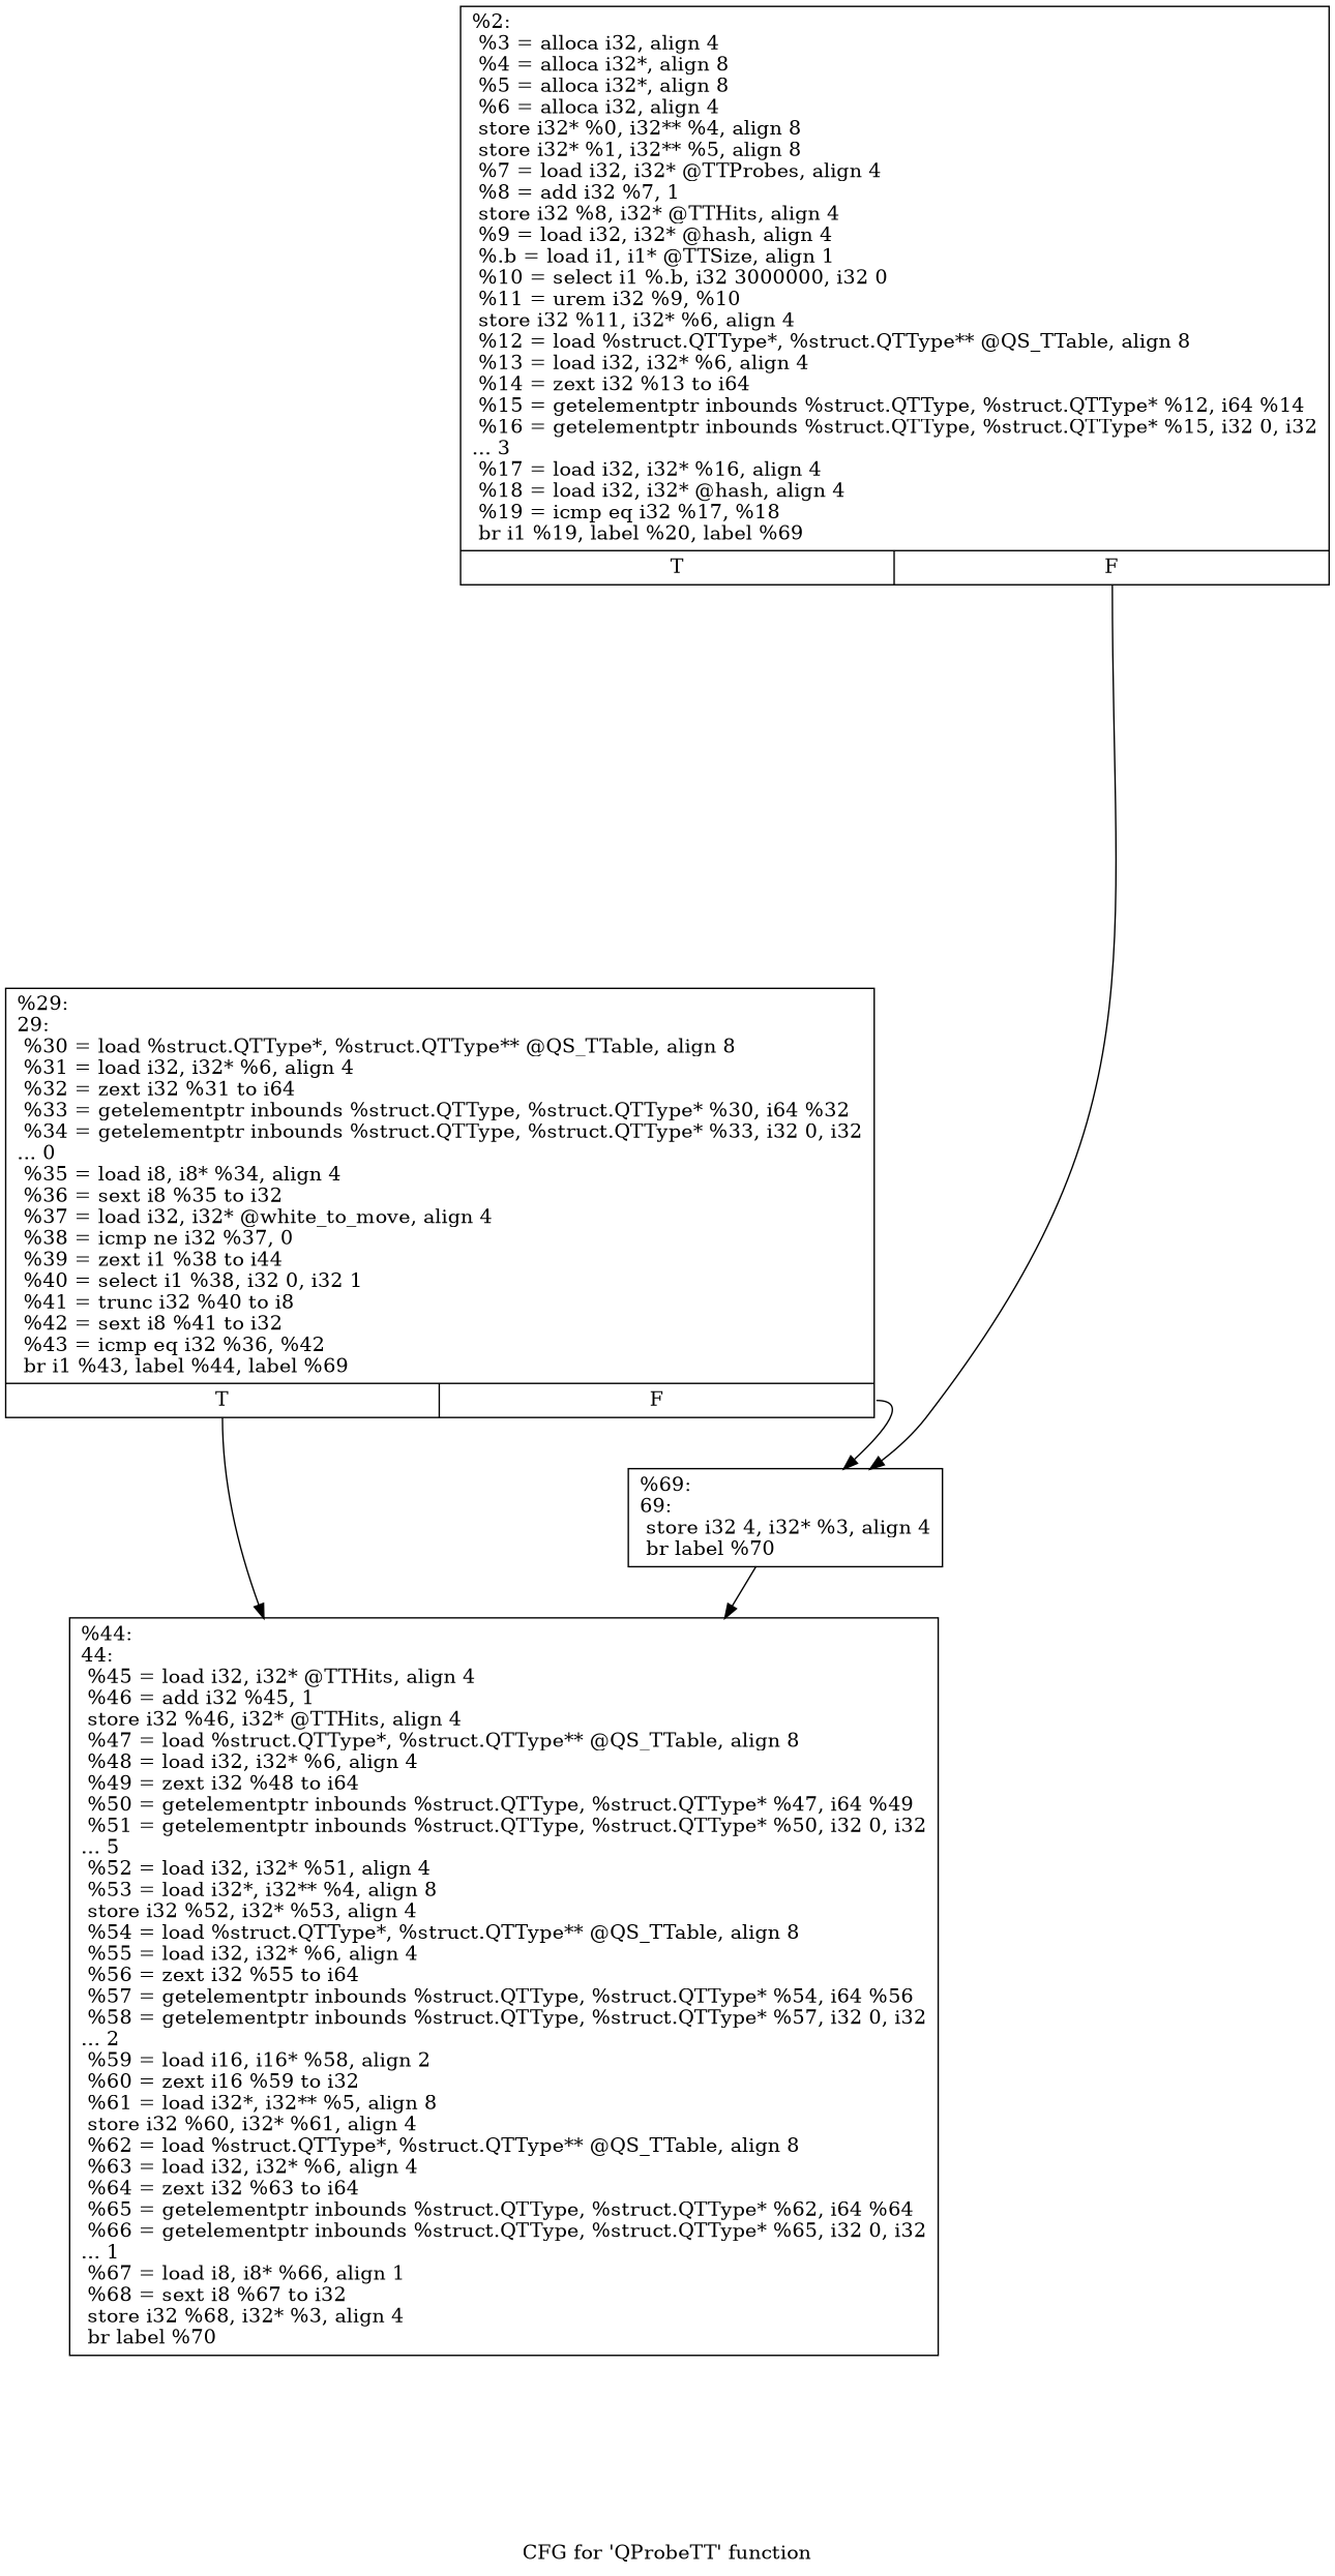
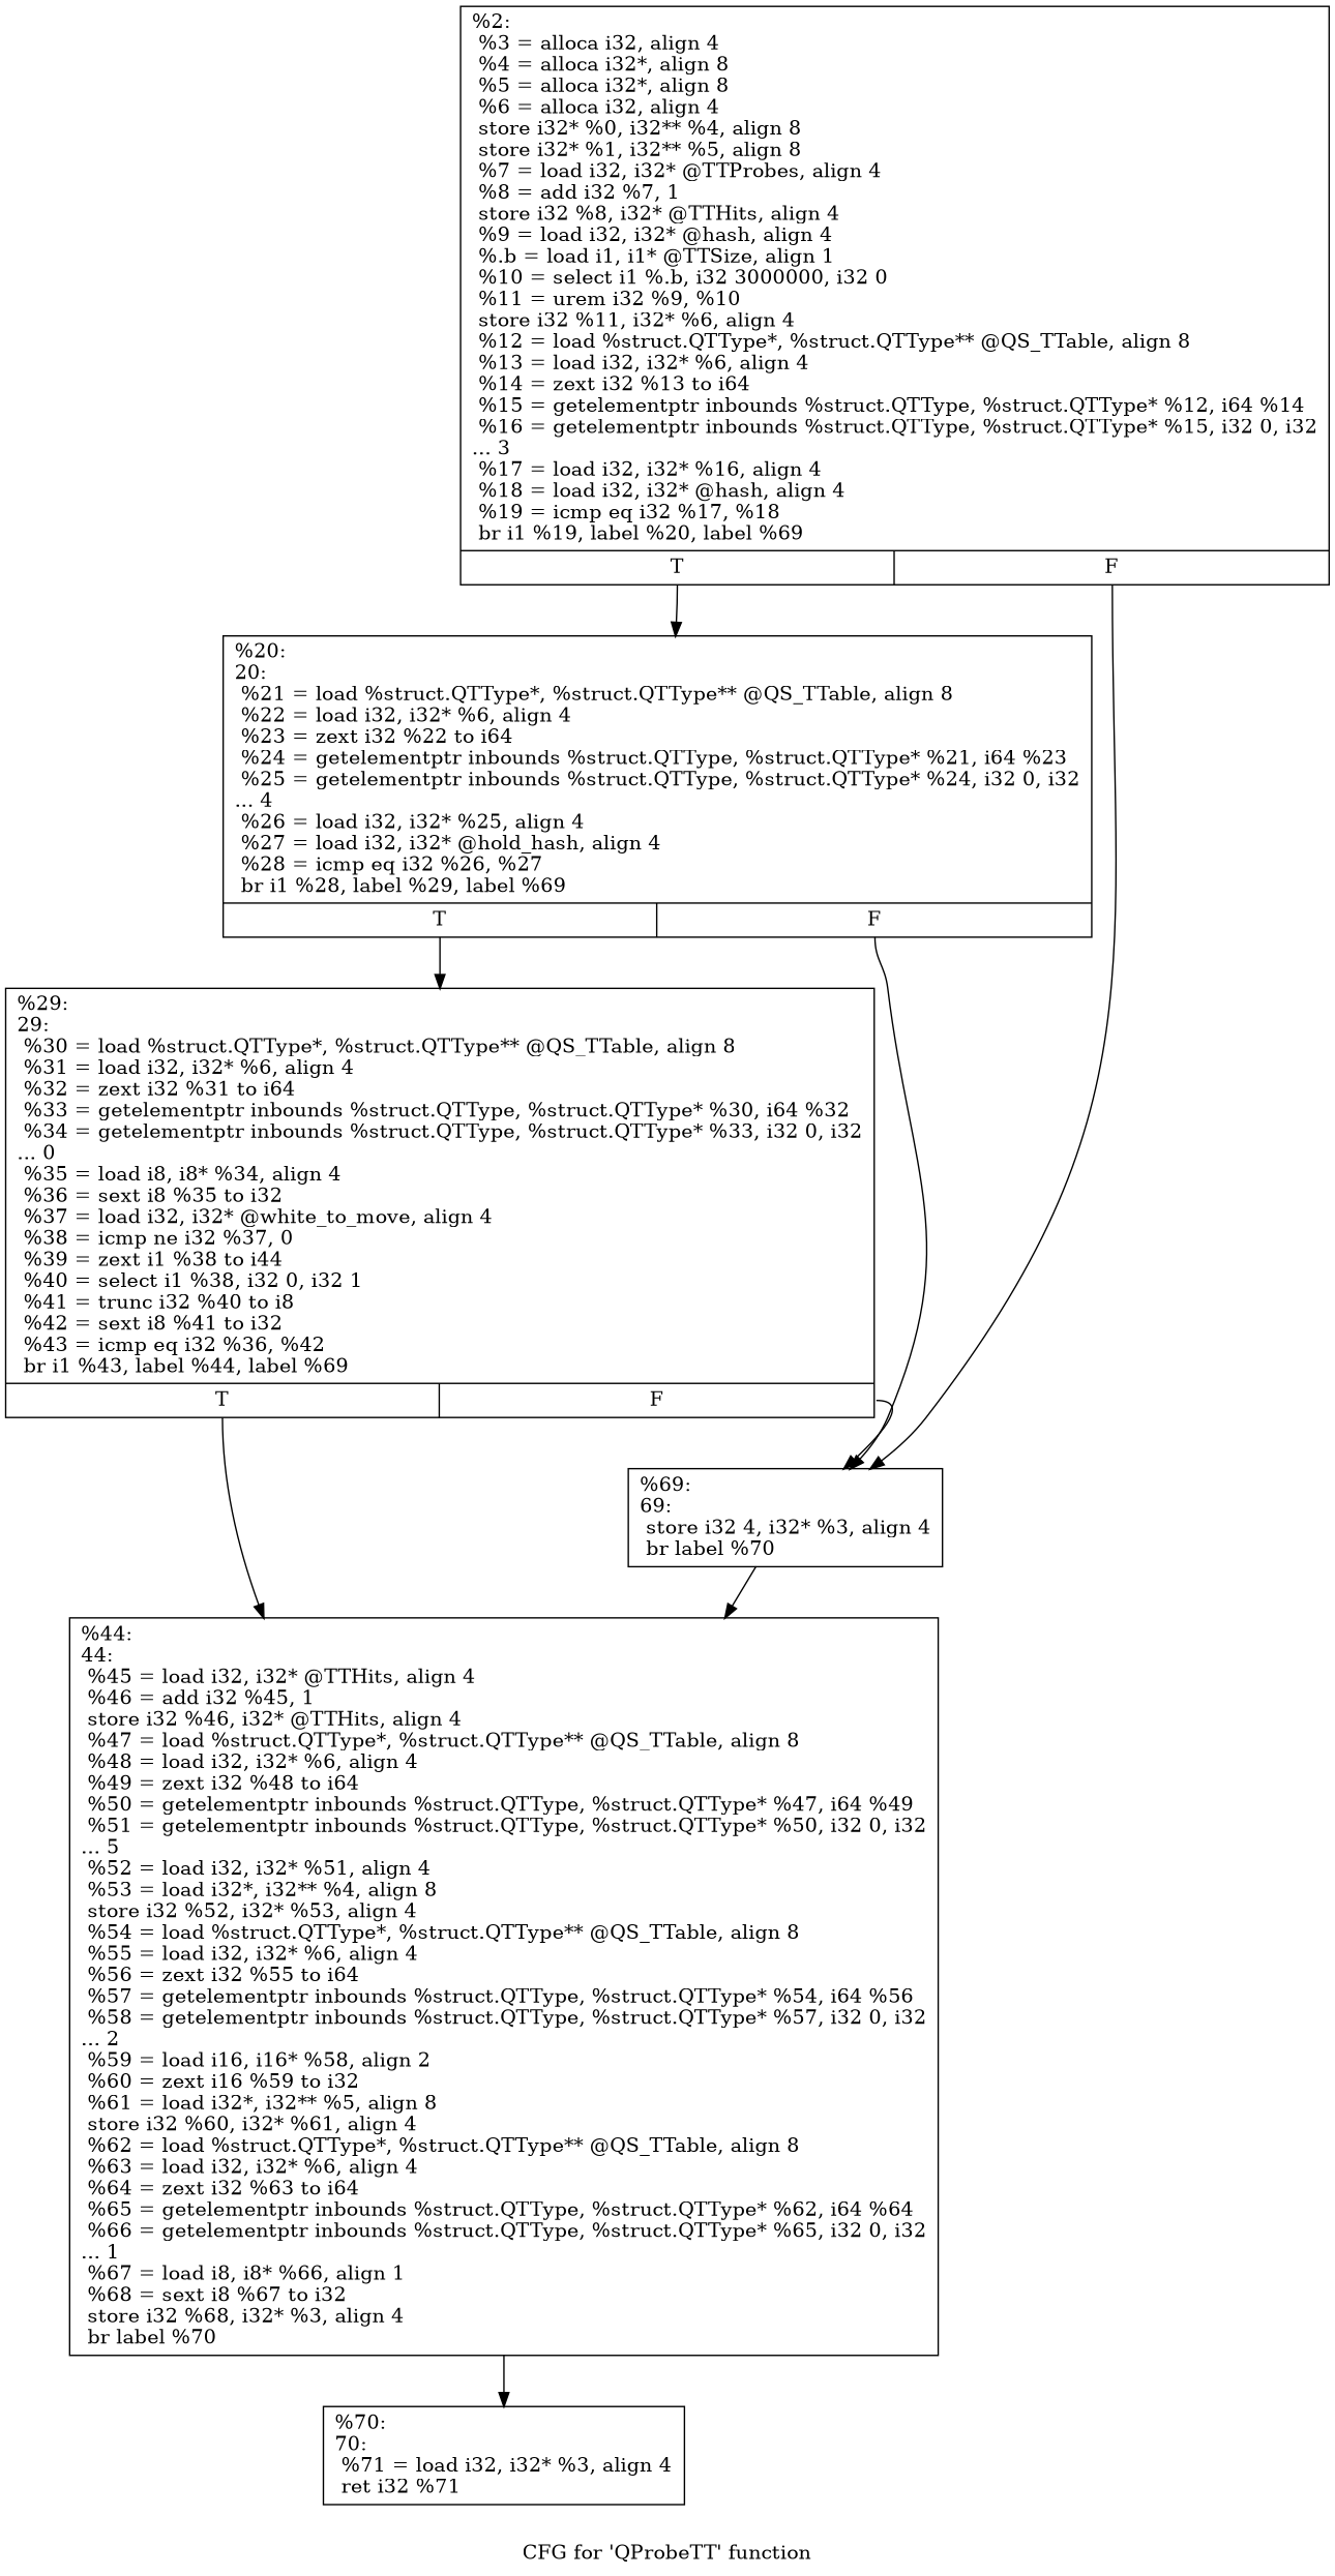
  digraph {
    label="CFG for 'QProbeTT' function"
    node [shape=record]
    edge [tailport=s0]
    n1 [label="{%2:\l  %3 = alloca i32, align 4\l  %4 = alloca i32*, align 8\l  %5 = alloca i32*, align 8\l  %6 = alloca i32, align 4\l  store i32* %0, i32** %4, align 8\l  store i32* %1, i32** %5, align 8\l  %7 = load i32, i32* @TTProbes, align 4\l  %8 = add i32 %7, 1\l  store i32 %8, i32* @TTHits, align 4\l  %9 = load i32, i32* @hash, align 4\l  %.b = load i1, i1* @TTSize, align 1\l  %10 = select i1 %.b, i32 3000000, i32 0\l  %11 = urem i32 %9, %10\l  store i32 %11, i32* %6, align 4\l  %12 = load %struct.QTType*, %struct.QTType** @QS_TTable, align 8\l  %13 = load i32, i32* %6, align 4\l  %14 = zext i32 %13 to i64\l  %15 = getelementptr inbounds %struct.QTType, %struct.QTType* %12, i64 %14\l  %16 = getelementptr inbounds %struct.QTType, %struct.QTType* %15, i32 0, i32\l... 3\l  %17 = load i32, i32* %16, align 4\l  %18 = load i32, i32* @hash, align 4\l  %19 = icmp eq i32 %17, %18\l  br i1 %19, label %20, label %69\l|{<s0>T|<s1>F}}"]
+   n2 [label="{%20:\l20:                                               \l  %21 = load %struct.QTType*, %struct.QTType** @QS_TTable, align 8\l  %22 = load i32, i32* %6, align 4\l  %23 = zext i32 %22 to i64\l  %24 = getelementptr inbounds %struct.QTType, %struct.QTType* %21, i64 %23\l  %25 = getelementptr inbounds %struct.QTType, %struct.QTType* %24, i32 0, i32\l... 4\l  %26 = load i32, i32* %25, align 4\l  %27 = load i32, i32* @hold_hash, align 4\l  %28 = icmp eq i32 %26, %27\l  br i1 %28, label %29, label %69\l|{<s0>T|<s1>F}}"]
    n3 [label="{%69:\l69:                                               \l  store i32 4, i32* %3, align 4\l  br label %70\l}"]
    n4 [label="{%29:\l29:                                               \l  %30 = load %struct.QTType*, %struct.QTType** @QS_TTable, align 8\l  %31 = load i32, i32* %6, align 4\l  %32 = zext i32 %31 to i64\l  %33 = getelementptr inbounds %struct.QTType, %struct.QTType* %30, i64 %32\l  %34 = getelementptr inbounds %struct.QTType, %struct.QTType* %33, i32 0, i32\l... 0\l  %35 = load i8, i8* %34, align 4\l  %36 = sext i8 %35 to i32\l  %37 = load i32, i32* @white_to_move, align 4\l  %38 = icmp ne i32 %37, 0\l  %39 = zext i1 %38 to i44\l  %40 = select i1 %38, i32 0, i32 1\l  %41 = trunc i32 %40 to i8\l  %42 = sext i8 %41 to i32\l  %43 = icmp eq i32 %36, %42\l  br i1 %43, label %44, label %69\l|{<s0>T|<s1>F}}"]
    n5 [label="{%44:\l44:                                               \l  %45 = load i32, i32* @TTHits, align 4\l  %46 = add i32 %45, 1\l  store i32 %46, i32* @TTHits, align 4\l  %47 = load %struct.QTType*, %struct.QTType** @QS_TTable, align 8\l  %48 = load i32, i32* %6, align 4\l  %49 = zext i32 %48 to i64\l  %50 = getelementptr inbounds %struct.QTType, %struct.QTType* %47, i64 %49\l  %51 = getelementptr inbounds %struct.QTType, %struct.QTType* %50, i32 0, i32\l... 5\l  %52 = load i32, i32* %51, align 4\l  %53 = load i32*, i32** %4, align 8\l  store i32 %52, i32* %53, align 4\l  %54 = load %struct.QTType*, %struct.QTType** @QS_TTable, align 8\l  %55 = load i32, i32* %6, align 4\l  %56 = zext i32 %55 to i64\l  %57 = getelementptr inbounds %struct.QTType, %struct.QTType* %54, i64 %56\l  %58 = getelementptr inbounds %struct.QTType, %struct.QTType* %57, i32 0, i32\l... 2\l  %59 = load i16, i16* %58, align 2\l  %60 = zext i16 %59 to i32\l  %61 = load i32*, i32** %5, align 8\l  store i32 %60, i32* %61, align 4\l  %62 = load %struct.QTType*, %struct.QTType** @QS_TTable, align 8\l  %63 = load i32, i32* %6, align 4\l  %64 = zext i32 %63 to i64\l  %65 = getelementptr inbounds %struct.QTType, %struct.QTType* %62, i64 %64\l  %66 = getelementptr inbounds %struct.QTType, %struct.QTType* %65, i32 0, i32\l... 1\l  %67 = load i8, i8* %66, align 1\l  %68 = sext i8 %67 to i32\l  store i32 %68, i32* %3, align 4\l  br label %70\l}"]
+   n6 [label="{%70:\l70:                                               \l  %71 = load i32, i32* %3, align 4\l  ret i32 %71\l}"]
+   n1 -> n2
    n1 -> n3 [tailport=s1]
+   n2 -> n3 [tailport=s1]
+   n2 -> n4
    n3 -> n5
    n4 -> n3 [tailport=s1]
    n4 -> n5
+   n5 -> n6
  }
